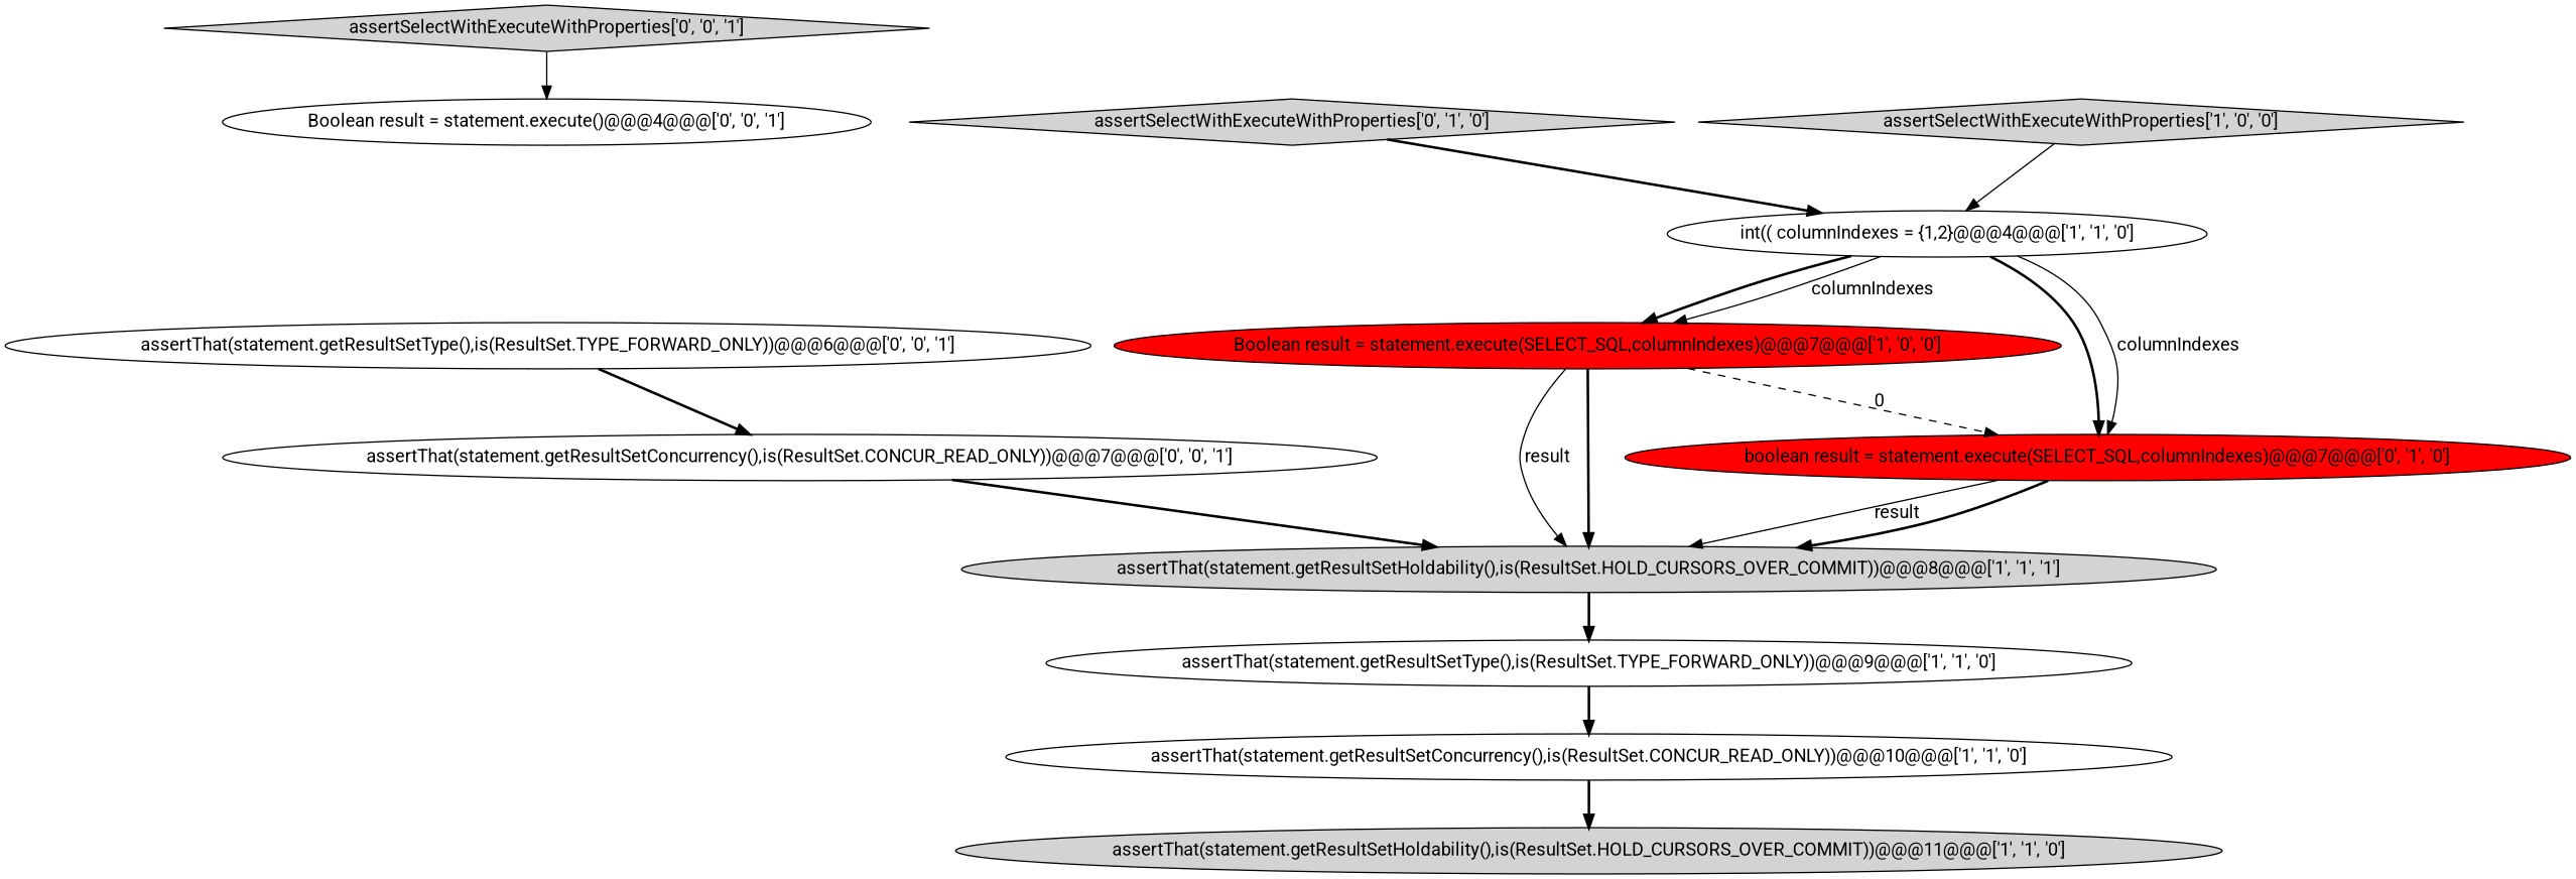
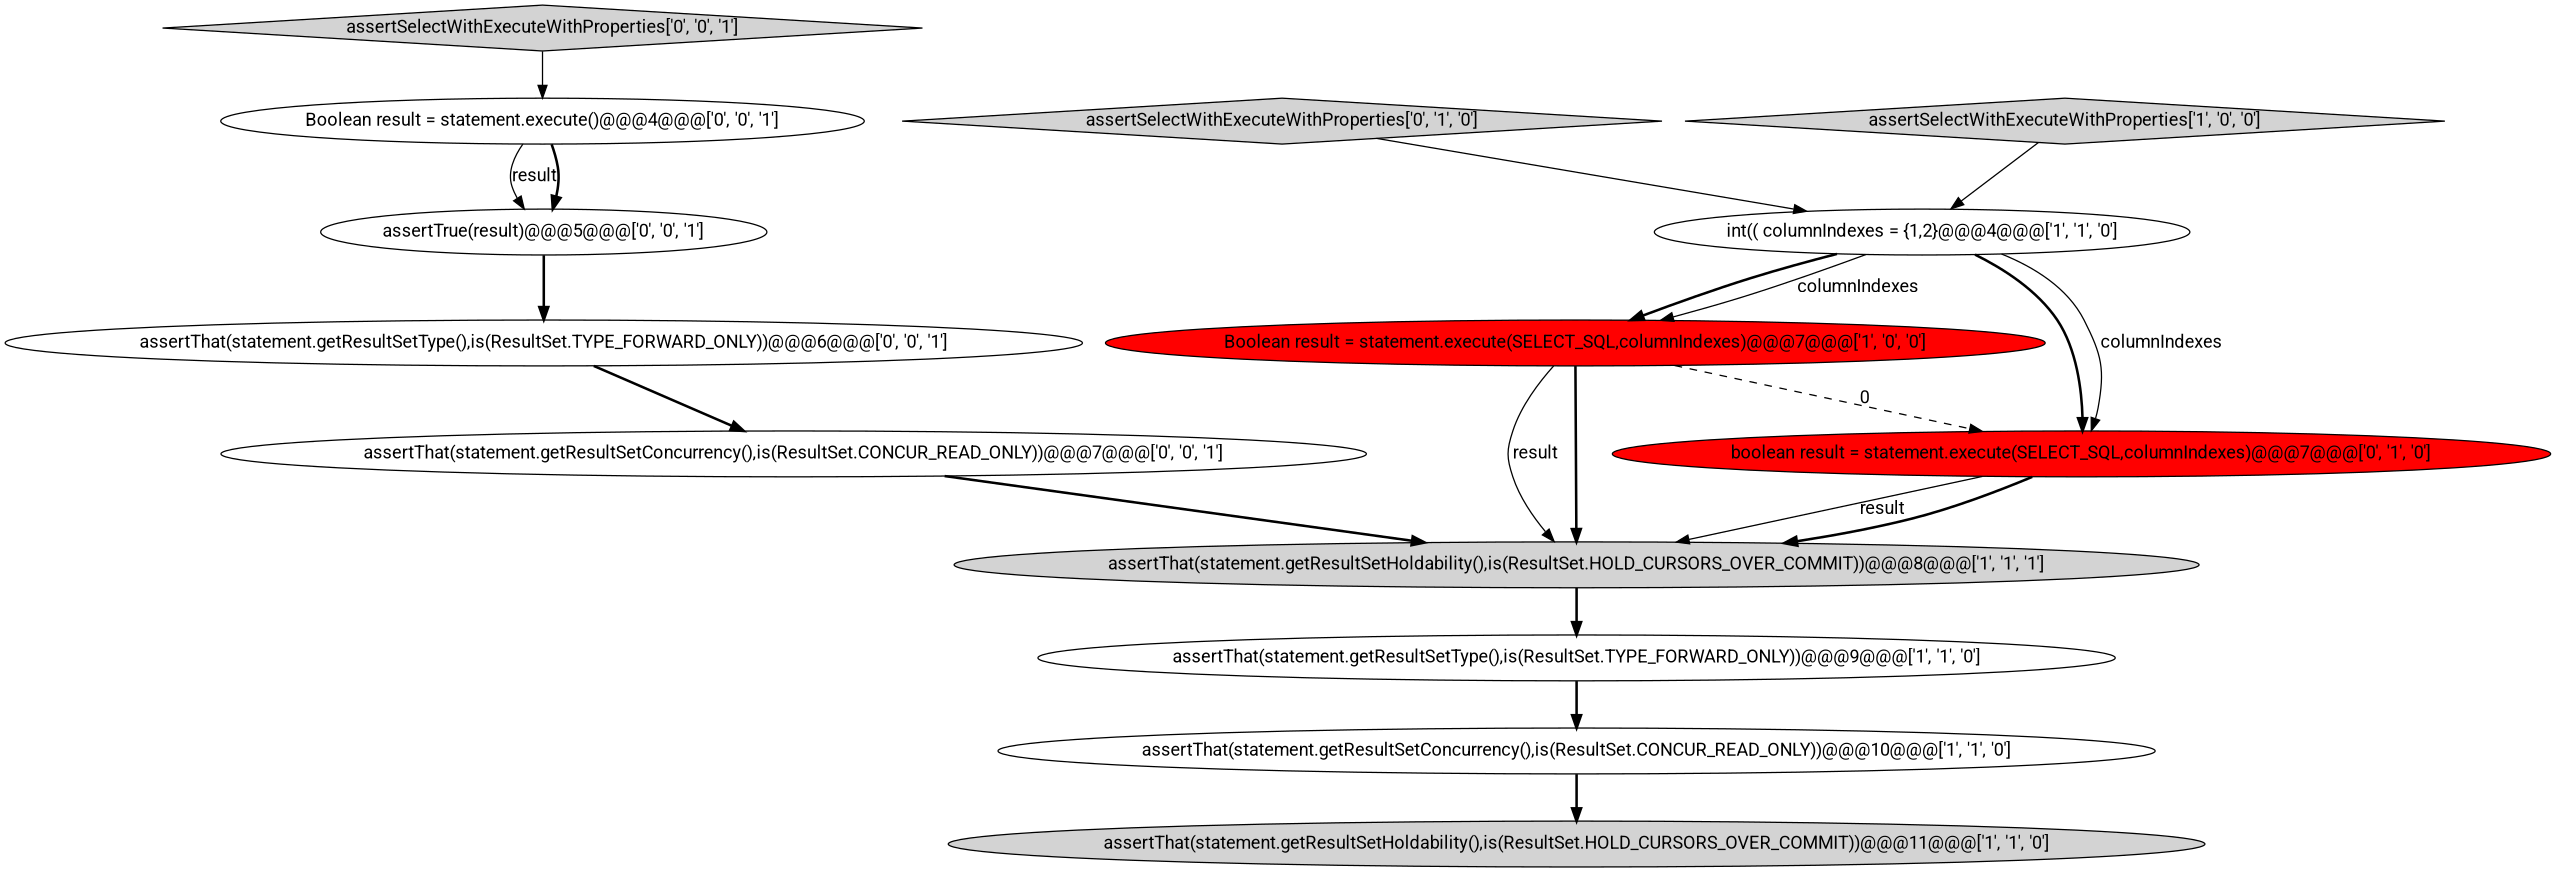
  digraph {
    fontname=Roboto
    node [fillcolor=white fontname=Roboto shape=ellipse style=filled]
    edge [fontname=Roboto style=bold]
    n1 [label="assertThat(statement.getResultSetType(),is(ResultSet.TYPE_FORWARD_ONLY))@@@9@@@['1', '1', '0']"]
    n2 [label="assertThat(statement.getResultSetConcurrency(),is(ResultSet.CONCUR_READ_ONLY))@@@10@@@['1', '1', '0']"]
    n3 [fillcolor=lightgray label="assertThat(statement.getResultSetHoldability(),is(ResultSet.HOLD_CURSORS_OVER_COMMIT))@@@11@@@['1', '1', '0']"]
    n4 [label="assertThat(statement.getResultSetConcurrency(),is(ResultSet.CONCUR_READ_ONLY))@@@7@@@['0', '0', '1']"]
    n5 [fillcolor=lightgray label="assertThat(statement.getResultSetHoldability(),is(ResultSet.HOLD_CURSORS_OVER_COMMIT))@@@8@@@['1', '1', '1']"]
    n6 [fillcolor=red label="Boolean result = statement.execute(SELECT_SQL,columnIndexes)@@@7@@@['1', '0', '0']"]
    n7 [fillcolor=red label="boolean result = statement.execute(SELECT_SQL,columnIndexes)@@@7@@@['0', '1', '0']"]
    n8 [label="int(( columnIndexes = {1,2}@@@4@@@['1', '1', '0']"]
    n9 [fillcolor=lightgray label="assertSelectWithExecuteWithProperties['0', '1', '0']" shape=diamond]
    n10 [label="assertThat(statement.getResultSetType(),is(ResultSet.TYPE_FORWARD_ONLY))@@@6@@@['0', '0', '1']"]
+   n11 [label="assertTrue(result)@@@5@@@['0', '0', '1']"]
    n12 [fillcolor=lightgray label="assertSelectWithExecuteWithProperties['0', '0', '1']" shape=diamond]
    n13 [label="Boolean result = statement.execute()@@@4@@@['0', '0', '1']"]
    n14 [fillcolor=lightgray label="assertSelectWithExecuteWithProperties['1', '0', '0']" shape=diamond]
    n1 -> n2
    n2 -> n3
    n4 -> n5
    n5 -> n1
    n6 -> n5 [label=result style=solid]
    n6 -> n5
    n6 -> n7 [label=0 style=dashed]
    n7 -> n5 [label=result style=solid]
    n7 -> n5
    n8 -> n6
    n8 -> n6 [label=columnIndexes style=solid]
    n8 -> n7
    n8 -> n7 [label=columnIndexes style=solid]
-   n9 -> n8
+   n9 -> n8 [style=solid]
    n10 -> n4
+   n11 -> n10
    n12 -> n13 [style=solid]
+   n13 -> n11 [label=result style=solid]
+   n13 -> n11
    n14 -> n8 [style=solid]
  }
